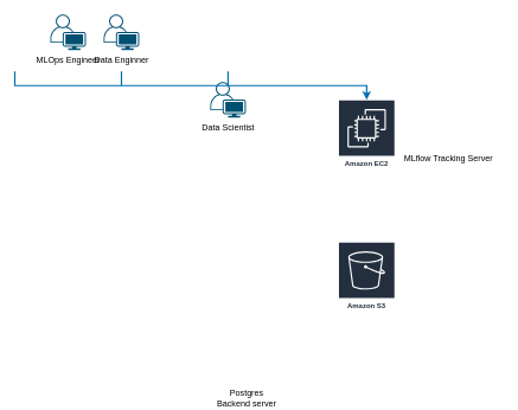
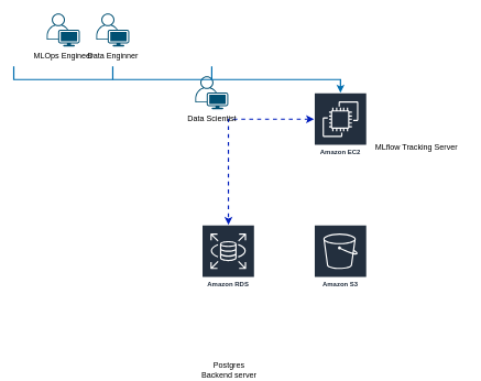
  <mxCell id="0" />
  <mxCell id="1" parent="0" />
  <mxCell id="2" value="Amazon S3" style="sketch=0;outlineConnect=0;fontColor=#232F3E;gradientColor=none;strokeColor=#ffffff;fillColor=#232F3E;dashed=0;verticalLabelPosition=middle;verticalAlign=bottom;align=center;html=1;whiteSpace=wrap;fontSize=10;fontStyle=1;spacing=3;shape=mxgraph.aws4.productIcon;prIcon=mxgraph.aws4.s3;" vertex="1" parent="1"><mxGeometry x="475" y="340" width="80" height="100" as="geometry" /></mxCell>
+ <mxCell id="3" value="Amazon RDS" style="sketch=0;outlineConnect=0;fontColor=#232F3E;gradientColor=none;strokeColor=#ffffff;fillColor=#232F3E;dashed=0;verticalLabelPosition=middle;verticalAlign=bottom;align=center;html=1;whiteSpace=wrap;fontSize=10;fontStyle=1;spacing=3;shape=mxgraph.aws4.productIcon;prIcon=mxgraph.aws4.rds;" vertex="1" parent="1"><mxGeometry x="305" y="340" width="80" height="100" as="geometry" /></mxCell>
+ <mxCell id="4" style="edgeStyle=orthogonalEdgeStyle;rounded=0;orthogonalLoop=1;jettySize=auto;html=1;strokeColor=#001DBC;fillColor=#0050ef;startArrow=classic;startFill=1;strokeWidth=2;dashed=1;" edge="1" parent="1" source="5" target="3"><mxGeometry relative="1" as="geometry"><Array as="points"><mxPoint x="345.23" y="180" /></Array></mxGeometry></mxCell>
  <mxCell id="5" value="Amazon EC2" style="sketch=0;outlineConnect=0;fontColor=#232F3E;gradientColor=none;strokeColor=#ffffff;fillColor=#232F3E;dashed=0;verticalLabelPosition=middle;verticalAlign=bottom;align=center;html=1;whiteSpace=wrap;fontSize=10;fontStyle=1;spacing=3;shape=mxgraph.aws4.productIcon;prIcon=mxgraph.aws4.ec2;" vertex="1" parent="1"><mxGeometry x="475" y="140" width="80" height="100" as="geometry" /></mxCell>
  <mxCell id="6" value="Data Scientist" style="points=[[0.35,0,0],[0.98,0.51,0],[1,0.71,0],[0.67,1,0],[0,0.795,0],[0,0.65,0]];verticalLabelPosition=bottom;sketch=0;html=1;verticalAlign=top;aspect=fixed;align=center;pointerEvents=1;shape=mxgraph.cisco19.user;fillColor=#005073;strokeColor=none;" vertex="1" parent="1"><mxGeometry x="295" y="115" width="50" height="50" as="geometry" /></mxCell>
  <mxCell id="7" value="Data Enginner" style="points=[[0.35,0,0],[0.98,0.51,0],[1,0.71,0],[0.67,1,0],[0,0.795,0],[0,0.65,0]];verticalLabelPosition=bottom;sketch=0;html=1;verticalAlign=top;aspect=fixed;align=center;pointerEvents=1;shape=mxgraph.cisco19.user;fillColor=#005073;strokeColor=none;" vertex="1" parent="1"><mxGeometry x="145" y="20" width="50" height="50" as="geometry" /></mxCell>
  <mxCell id="8" value="MLOps Engineer" style="points=[[0.35,0,0],[0.98,0.51,0],[1,0.71,0],[0.67,1,0],[0,0.795,0],[0,0.65,0]];verticalLabelPosition=bottom;sketch=0;html=1;verticalAlign=top;aspect=fixed;align=center;pointerEvents=1;shape=mxgraph.cisco19.user;fillColor=#005073;strokeColor=none;" vertex="1" parent="1"><mxGeometry x="70" y="20" width="50" height="50" as="geometry" /></mxCell>
  <mxCell id="9" value="MLflow Tracking Server" style="shape=image;verticalLabelPosition=bottom;labelBackgroundColor=default;verticalAlign=top;aspect=fixed;imageAspect=0;image=https://mlflow.org/images/MLflow-logo-final-white-TM.png;clipPath=inset(0% 0% 0% 20.33% round 50%);" vertex="1" parent="1"><mxGeometry x="555" y="140" width="150.68" height="68.72" as="geometry" /></mxCell>
  <mxCell id="10" value="Postgres &#10;Backend server" style="shape=image;verticalLabelPosition=bottom;labelBackgroundColor=default;verticalAlign=top;aspect=fixed;imageAspect=0;image=https://upload.wikimedia.org/wikipedia/commons/thumb/2/29/Postgresql_elephant.svg/1985px-Postgresql_elephant.svg.png;" vertex="1" parent="1"><mxGeometry x="307.81" y="460" width="77.19" height="79.58" as="geometry" /></mxCell>
  <mxCell id="11" style="edgeStyle=orthogonalEdgeStyle;rounded=0;orthogonalLoop=1;jettySize=auto;html=1;endArrow=none;endFill=0;fillColor=#1ba1e2;strokeColor=#006EAF;strokeWidth=2;" edge="1" parent="1"><mxGeometry relative="1" as="geometry"><mxPoint x="320" y="120" as="targetPoint" /><mxPoint x="320" y="100" as="sourcePoint" /></mxGeometry></mxCell>
  <mxCell id="12" style="edgeStyle=orthogonalEdgeStyle;rounded=0;orthogonalLoop=1;jettySize=auto;html=1;endArrow=none;endFill=0;fillColor=#1ba1e2;strokeColor=#006EAF;strokeWidth=2;" edge="1" parent="1"><mxGeometry relative="1" as="geometry"><mxPoint x="170" y="120" as="targetPoint" /><mxPoint x="170" y="100" as="sourcePoint" /></mxGeometry></mxCell>
  <mxCell id="13" style="edgeStyle=orthogonalEdgeStyle;rounded=0;orthogonalLoop=1;jettySize=auto;html=1;fillColor=#1ba1e2;strokeColor=#006EAF;strokeWidth=2;" edge="1" parent="1" target="5"><mxGeometry relative="1" as="geometry"><mxPoint x="20" y="100" as="sourcePoint" /><Array as="points"><mxPoint x="20" y="120" /><mxPoint x="515" y="120" /></Array></mxGeometry></mxCell>
